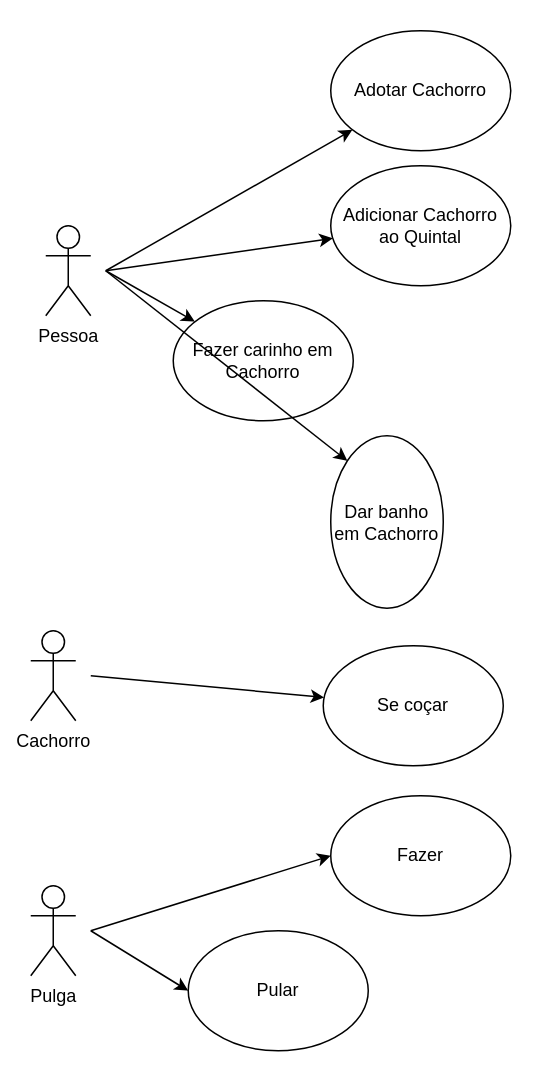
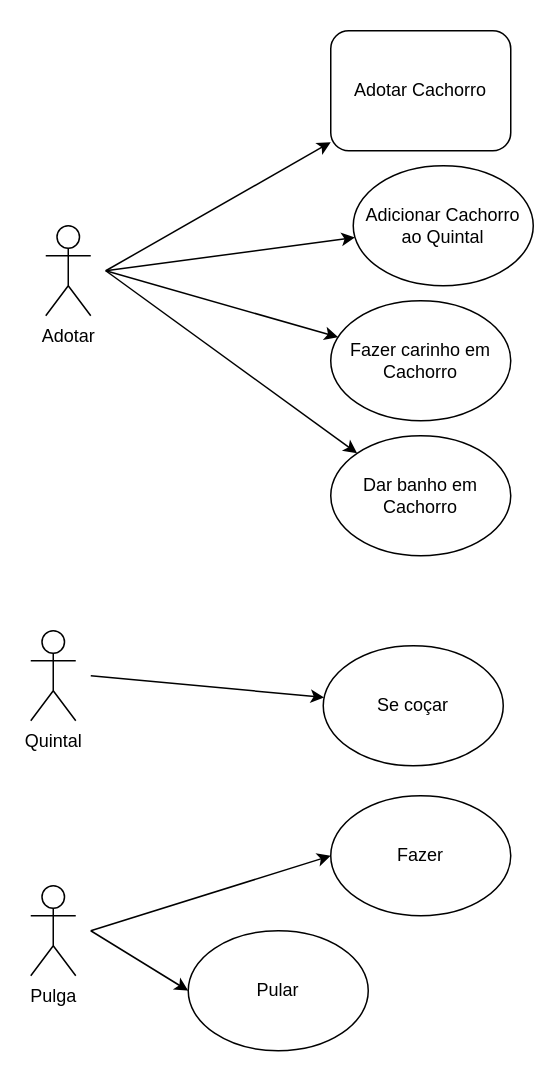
  <mxCell id="0" />
  <mxCell id="1" parent="0" />
- <mxCell id="2" value="Adotar Cachorro" style="ellipse;whiteSpace=wrap;html=1;" vertex="1" parent="1"><mxGeometry x="220" y="20" width="120" height="80" as="geometry" /></mxCell>
- <mxCell id="3" value="Adicionar Cachorro ao Quintal" style="ellipse;whiteSpace=wrap;html=1;" vertex="1" parent="1"><mxGeometry x="220" y="110" width="120" height="80" as="geometry" /></mxCell>
- <mxCell id="4" value="Fazer carinho em Cachorro" style="ellipse;whiteSpace=wrap;html=1;" vertex="1" parent="1"><mxGeometry x="115" y="200" width="120" height="80" as="geometry" /></mxCell>
- <mxCell id="5" value="Dar banho em Cachorro" style="ellipse;whiteSpace=wrap;html=1;" vertex="1" parent="1"><mxGeometry x="220" y="290" width="75" height="115" as="geometry" /></mxCell>
+ <mxCell id="2" value="Adotar Cachorro" style="whiteSpace=wrap;html=1;rounded=1;" vertex="1" parent="1"><mxGeometry x="220" y="20" width="120" height="80" as="geometry" /></mxCell>
+ <mxCell id="3" value="Adicionar Cachorro ao Quintal" style="ellipse;whiteSpace=wrap;html=1;" vertex="1" parent="1"><mxGeometry x="235" y="110" width="120" height="80" as="geometry" /></mxCell>
+ <mxCell id="4" value="Fazer carinho em Cachorro" style="ellipse;whiteSpace=wrap;html=1;" vertex="1" parent="1"><mxGeometry x="220" y="200" width="120" height="80" as="geometry" /></mxCell>
+ <mxCell id="5" value="Dar banho em Cachorro" style="ellipse;whiteSpace=wrap;html=1;" vertex="1" parent="1"><mxGeometry x="220" y="290" width="120" height="80" as="geometry" /></mxCell>
  <mxCell id="6" value="Se coçar" style="ellipse;whiteSpace=wrap;html=1;" vertex="1" parent="1"><mxGeometry x="215" y="430" width="120" height="80" as="geometry" /></mxCell>
  <mxCell id="7" value="Fazer" style="ellipse;whiteSpace=wrap;html=1;" vertex="1" parent="1"><mxGeometry x="220" y="530" width="120" height="80" as="geometry" /></mxCell>
  <mxCell id="8" value="Pular" style="ellipse;whiteSpace=wrap;html=1;" vertex="1" parent="1"><mxGeometry x="125" y="620" width="120" height="80" as="geometry" /></mxCell>
- <mxCell id="9" value="Pessoa" style="shape=umlActor;verticalLabelPosition=bottom;verticalAlign=top;html=1;outlineConnect=0;" vertex="1" parent="1"><mxGeometry x="30" y="150" width="30" height="60" as="geometry" /></mxCell>
- <mxCell id="10" value="Cachorro" style="shape=umlActor;verticalLabelPosition=bottom;verticalAlign=top;html=1;outlineConnect=0;" vertex="1" parent="1"><mxGeometry x="20" y="420" width="30" height="60" as="geometry" /></mxCell>
+ <mxCell id="9" value="Adotar" style="shape=umlActor;verticalLabelPosition=bottom;verticalAlign=top;html=1;outlineConnect=0;" vertex="1" parent="1"><mxGeometry x="30" y="150" width="30" height="60" as="geometry" /></mxCell>
+ <mxCell id="10" value="Quintal" style="shape=umlActor;verticalLabelPosition=bottom;verticalAlign=top;html=1;outlineConnect=0;" vertex="1" parent="1"><mxGeometry x="20" y="420" width="30" height="60" as="geometry" /></mxCell>
  <mxCell id="11" value="Pulga" style="shape=umlActor;verticalLabelPosition=bottom;verticalAlign=top;html=1;outlineConnect=0;" vertex="1" parent="1"><mxGeometry x="20" y="590" width="30" height="60" as="geometry" /></mxCell>
  <mxCell id="12" value="" style="endArrow=classic;html=1;rounded=0;entryX=0;entryY=0.5;entryDx=0;entryDy=0;" edge="1" parent="1" target="7"><mxGeometry width="50" height="50" relative="1" as="geometry"><mxPoint x="60" y="620" as="sourcePoint" /><mxPoint x="140" y="570" as="targetPoint" /></mxGeometry></mxCell>
  <mxCell id="13" value="" style="endArrow=classic;html=1;rounded=0;entryX=0;entryY=0.5;entryDx=0;entryDy=0;" edge="1" parent="1" target="8"><mxGeometry width="50" height="50" relative="1" as="geometry"><mxPoint x="60" y="620" as="sourcePoint" /><mxPoint x="140" y="570" as="targetPoint" /></mxGeometry></mxCell>
  <mxCell id="14" value="" style="endArrow=classic;html=1;rounded=0;" edge="1" parent="1" target="6"><mxGeometry width="50" height="50" relative="1" as="geometry"><mxPoint x="60" y="450" as="sourcePoint" /><mxPoint x="180" y="450" as="targetPoint" /></mxGeometry></mxCell>
  <mxCell id="15" value="" style="endArrow=classic;html=1;rounded=0;" edge="1" parent="1" target="2"><mxGeometry width="50" height="50" relative="1" as="geometry"><mxPoint x="70" y="180" as="sourcePoint" /><mxPoint x="120" y="130" as="targetPoint" /></mxGeometry></mxCell>
  <mxCell id="16" value="" style="endArrow=classic;html=1;rounded=0;" edge="1" parent="1" target="3"><mxGeometry width="50" height="50" relative="1" as="geometry"><mxPoint x="70" y="180" as="sourcePoint" /><mxPoint x="120" y="130" as="targetPoint" /></mxGeometry></mxCell>
  <mxCell id="17" value="" style="endArrow=classic;html=1;rounded=0;" edge="1" parent="1" target="4"><mxGeometry width="50" height="50" relative="1" as="geometry"><mxPoint x="70" y="180" as="sourcePoint" /><mxPoint x="120" y="130" as="targetPoint" /></mxGeometry></mxCell>
  <mxCell id="18" value="" style="endArrow=classic;html=1;rounded=0;entryX=0;entryY=0;entryDx=0;entryDy=0;" edge="1" parent="1" target="5"><mxGeometry width="50" height="50" relative="1" as="geometry"><mxPoint x="70" y="180" as="sourcePoint" /><mxPoint x="120" y="130" as="targetPoint" /></mxGeometry></mxCell>
